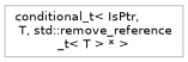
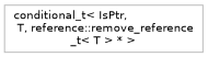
  digraph {
    rankdir=LR
-   n1 [color=grey75 fontname=Helvetica fontsize=10 height=0.2 label="conditional_t\< IsPtr,\l T, std::remove_reference\l_t\< T \> * \>" shape=record width=0.4]
+   n1 [color=grey75 fontname=Helvetica fontsize=10 height=0.2 label="conditional_t\< IsPtr,\l T, reference::remove_reference\l_t\< T \> * \>" shape=record width=0.4]
  }
